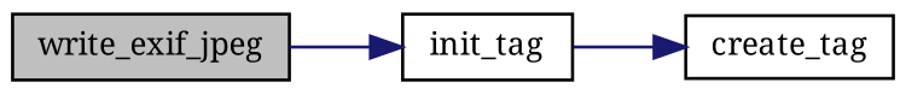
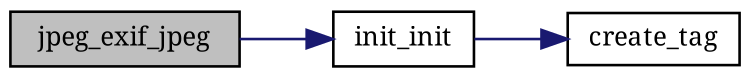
  digraph {
    fontname="Noto Serif"
    rankdir=LR
    node [color=black fillcolor=white fontname="Noto Serif" fontsize=10 shape=record style=filled]
    edge [color=midnightblue fontname="Noto Serif" fontsize=10 labelfontname=FreeSans labelfontsize=10 style=solid]
-   n1 [fillcolor=grey75 fontcolor=black height=0.2 label=write_exif_jpeg width=0.4]
-   n2 [height=0.2 label=init_tag width=0.4]
+   n1 [fillcolor=grey75 fontcolor=black height=0.2 label=jpeg_exif_jpeg width=0.4]
+   n2 [height=0.2 label=init_init width=0.4]
    n3 [height=0.2 label=create_tag width=0.4]
    n1 -> n2
    n2 -> n3
  }
